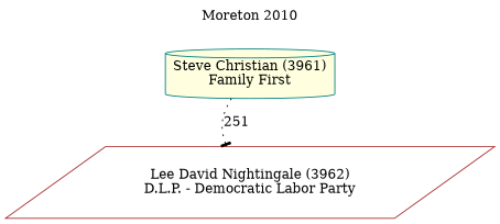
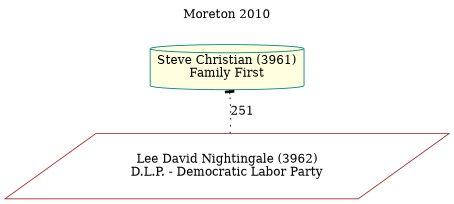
  digraph {
    label="Moreton 2010"
    labelloc=t
    mclimit=10
    node [style=filled]
    n1 [label="Steve Christian (3961)\nFamily First" shape=cylinder fillcolor=lightyellow color=teal]
    n2 [label="Lee David Nightingale (3962)\nD.L.P. - Democratic Labor Party" shape=parallelogram fillcolor=white color=brown]
-   n1 -> n2 [label=251 style=dotted arrowhead=tee]
+   n2 -> n1 [label=251 style=dotted arrowhead=tee]
  }
